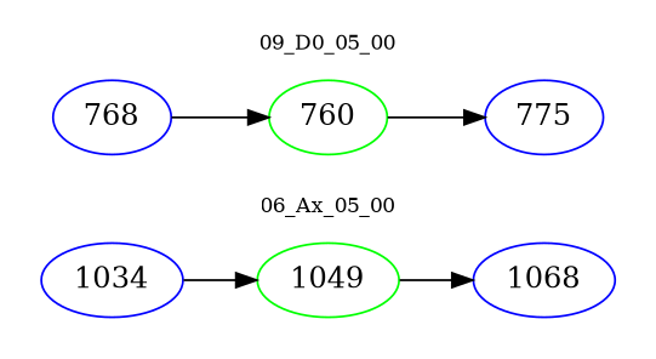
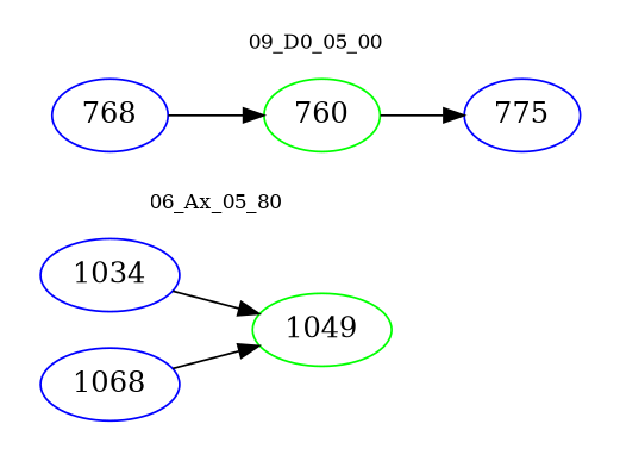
  digraph {
    rankdir=LR
    node [color=blue]
    edge [color=black]
    n1 [label=1034]
    n2 [color=green label=1049]
    n3 [label=1068]
    n4 [label=768]
    n5 [color=green label=760]
    n6 [label=775]
    subgraph cluster_1 {
      color=white
      fontsize=10
-     label="06_Ax_05_00"
+     label="06_Ax_05_80"
      n1
      n2
      n3
    }
    subgraph cluster_2 {
      color=white
      fontsize=10
      label="09_D0_05_00"
      n4
      n5
      n6
    }
    n1 -> n2
-   n2 -> n3
+   n3 -> n2
    n4 -> n5
    n5 -> n6
  }
